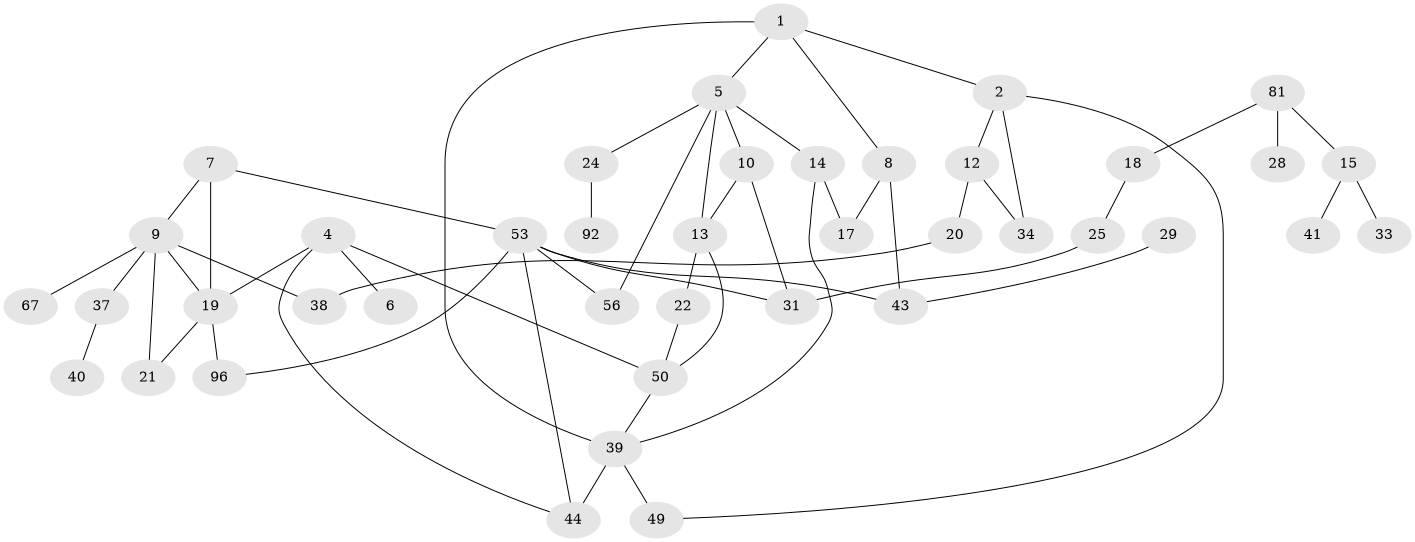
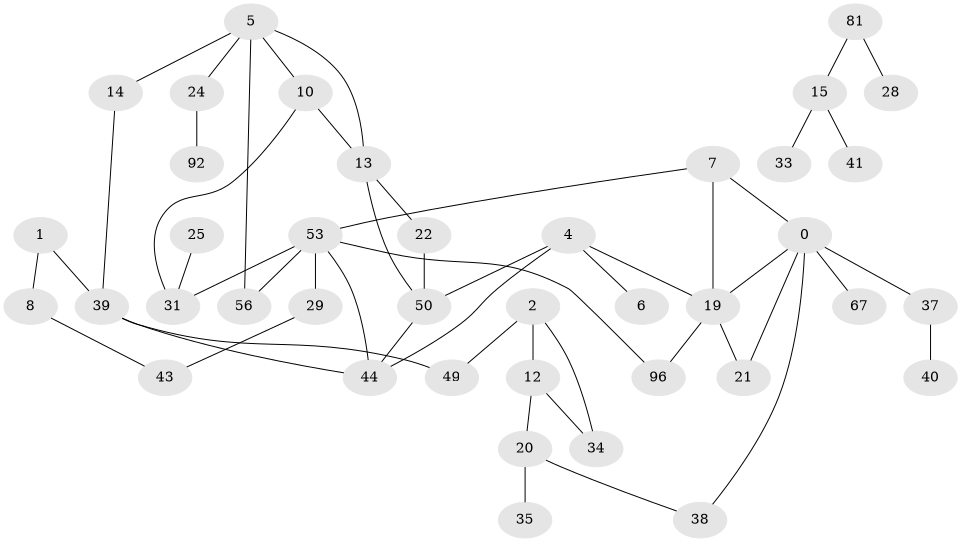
  graph {
    node [color=gray90 style=filled]
    edge [weight=1.0]
    1
    2
    5
    8
    39
    12
    34
    n8 [label=49]
    10
    13
    24
    n12 [label=56]
    14
-   17
    43
    44
    20
    4
    6
    19
    n21 [label=50]
    21
    n23 [label=96]
    31
    22
    n26 [label=92]
    7
-   9
+   9 [label=0]
    n29 [label=53]
    38
    n31 [label=67]
    37
    40
    15
    33
    41
    n37 [label=81]
-   18
    28
    25
+   35
    29
-   1 -- 2
-   1 -- 5
    1 -- 8
    1 -- 39
    2 -- 12
    2 -- 34
    2 -- n8
    5 -- 10
    5 -- 13
    5 -- 24
    5 -- n12
    5 -- 14
-   8 -- 17
    8 -- 43
    39 -- n8
    39 -- 44 [weight=2.0]
    12 -- 34
    12 -- 20
    10 -- 13
    10 -- 31
    13 -- n21
    13 -- 22
    24 -- n26
    14 -- 39
-   14 -- 17 [weight=2.0]
    20 -- 38
+   20 -- 35
    4 -- 44
    4 -- 6
    4 -- 19
    4 -- n21
    19 -- 21
    19 -- n23
-   n21 -- 39
+   n21 -- 44
    22 -- n21
    7 -- 19
    7 -- 9
    7 -- n29
    9 -- 19
    9 -- 21
    9 -- 38
    9 -- n31
    9 -- 37 [weight=2.0]
    n29 -- n12
-   n29 -- 43
+   n29 -- 29
    n29 -- 44
    n29 -- n23
    n29 -- 31
    37 -- 40
    15 -- 33
    15 -- 41
    n37 -- 15
-   n37 -- 18
    n37 -- 28
-   18 -- 25
    25 -- 31
    29 -- 43
  }
